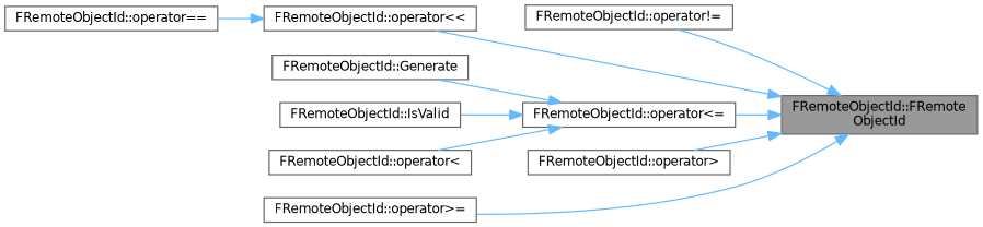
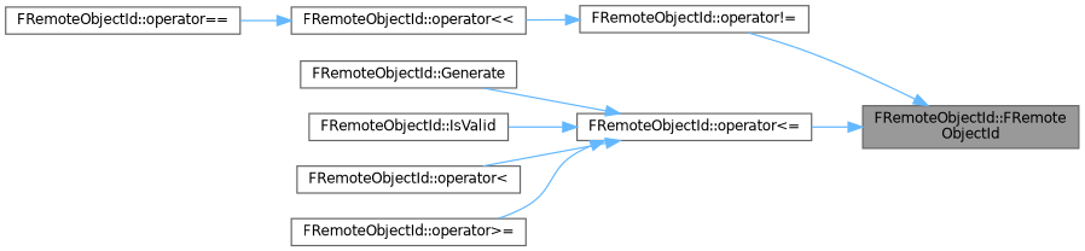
  digraph {
    rankdir=RL
    node [color=grey40 fillcolor=white fontname=Helvetica fontsize=10 shape=box style=filled]
    edge [color=steelblue1 dir=back fontname=Helvetica fontsize=10 labelfontname=Helvetica labelfontsize=10 style=solid]
    n1 [color=gray40 fillcolor=grey60 fontcolor=black height=0.2 label="FRemoteObjectId::FRemote\lObjectId" width=0.4]
    n2 [height=0.2 label="FRemoteObjectId::operator!=" width=0.4]
    n3 [height=0.2 label="FRemoteObjectId::operator\<\<" width=0.4]
    n4 [height=0.2 label="FRemoteObjectId::operator\<=" width=0.4]
-   n5 [height=0.2 label="FRemoteObjectId::operator\>" width=0.4]
    n6 [height=0.2 label="FRemoteObjectId::operator\>=" width=0.4]
    n7 [height=0.2 label="FRemoteObjectId::Generate" width=0.4]
    n8 [height=0.2 label="FRemoteObjectId::IsValid" width=0.4]
    n9 [height=0.2 label="FRemoteObjectId::operator\<" width=0.4]
    n10 [height=0.2 label="FRemoteObjectId::operator==" width=0.4]
    n1 -> n2
-   n1 -> n3
+   n2 -> n3
    n1 -> n4
-   n1 -> n5
-   n1 -> n6
+   n4 -> n6
    n3 -> n10
    n4 -> n7
    n4 -> n8
    n4 -> n9
  }
